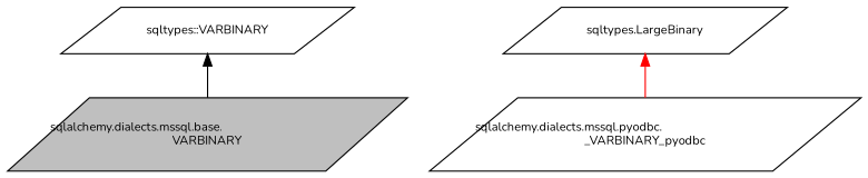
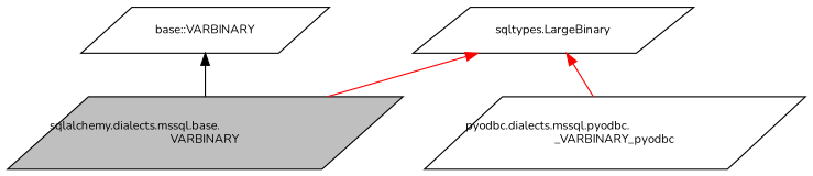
  digraph {
    fontname=Nunito
    node [color=black fillcolor=white fontname=Nunito fontsize=10 shape=parallelogram style=filled]
    edge [color=red dir=back fontname=Nunito fontsize=10 labelfontname=Helvetica labelfontsize=10 style=solid]
    n1 [fillcolor=grey75 fontcolor=black height=0.2 label="sqlalchemy.dialects.mssql.base.\lVARBINARY" width=0.4]
-   n2 [height=0.2 label="sqlalchemy.dialects.mssql.pyodbc.\l_VARBINARY_pyodbc" width=0.4]
-   n3 [height=0.2 label="sqltypes::VARBINARY" width=0.4]
+   n2 [height=0.2 label="pyodbc.dialects.mssql.pyodbc.\l_VARBINARY_pyodbc" width=0.4]
+   n3 [height=0.2 label="base::VARBINARY" width=0.4]
    n4 [height=0.2 label="sqltypes.LargeBinary" width=0.4]
    n3 -> n1 [color=black]
+   n4 -> n1
    n4 -> n2
  }
